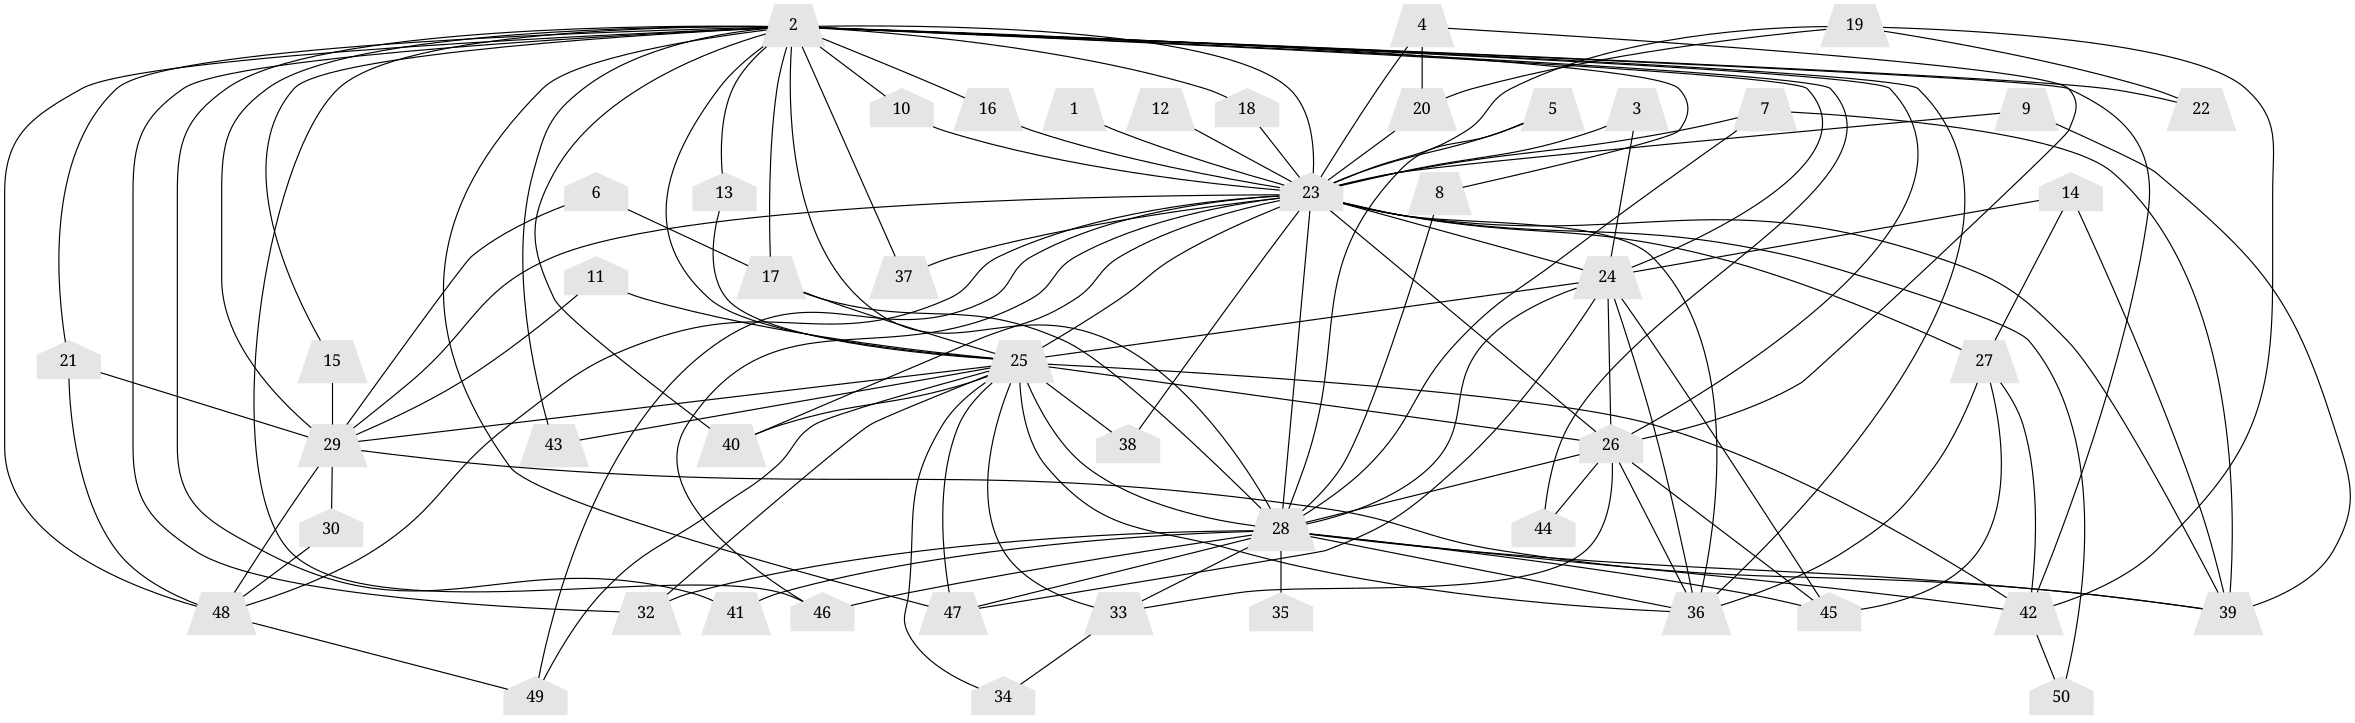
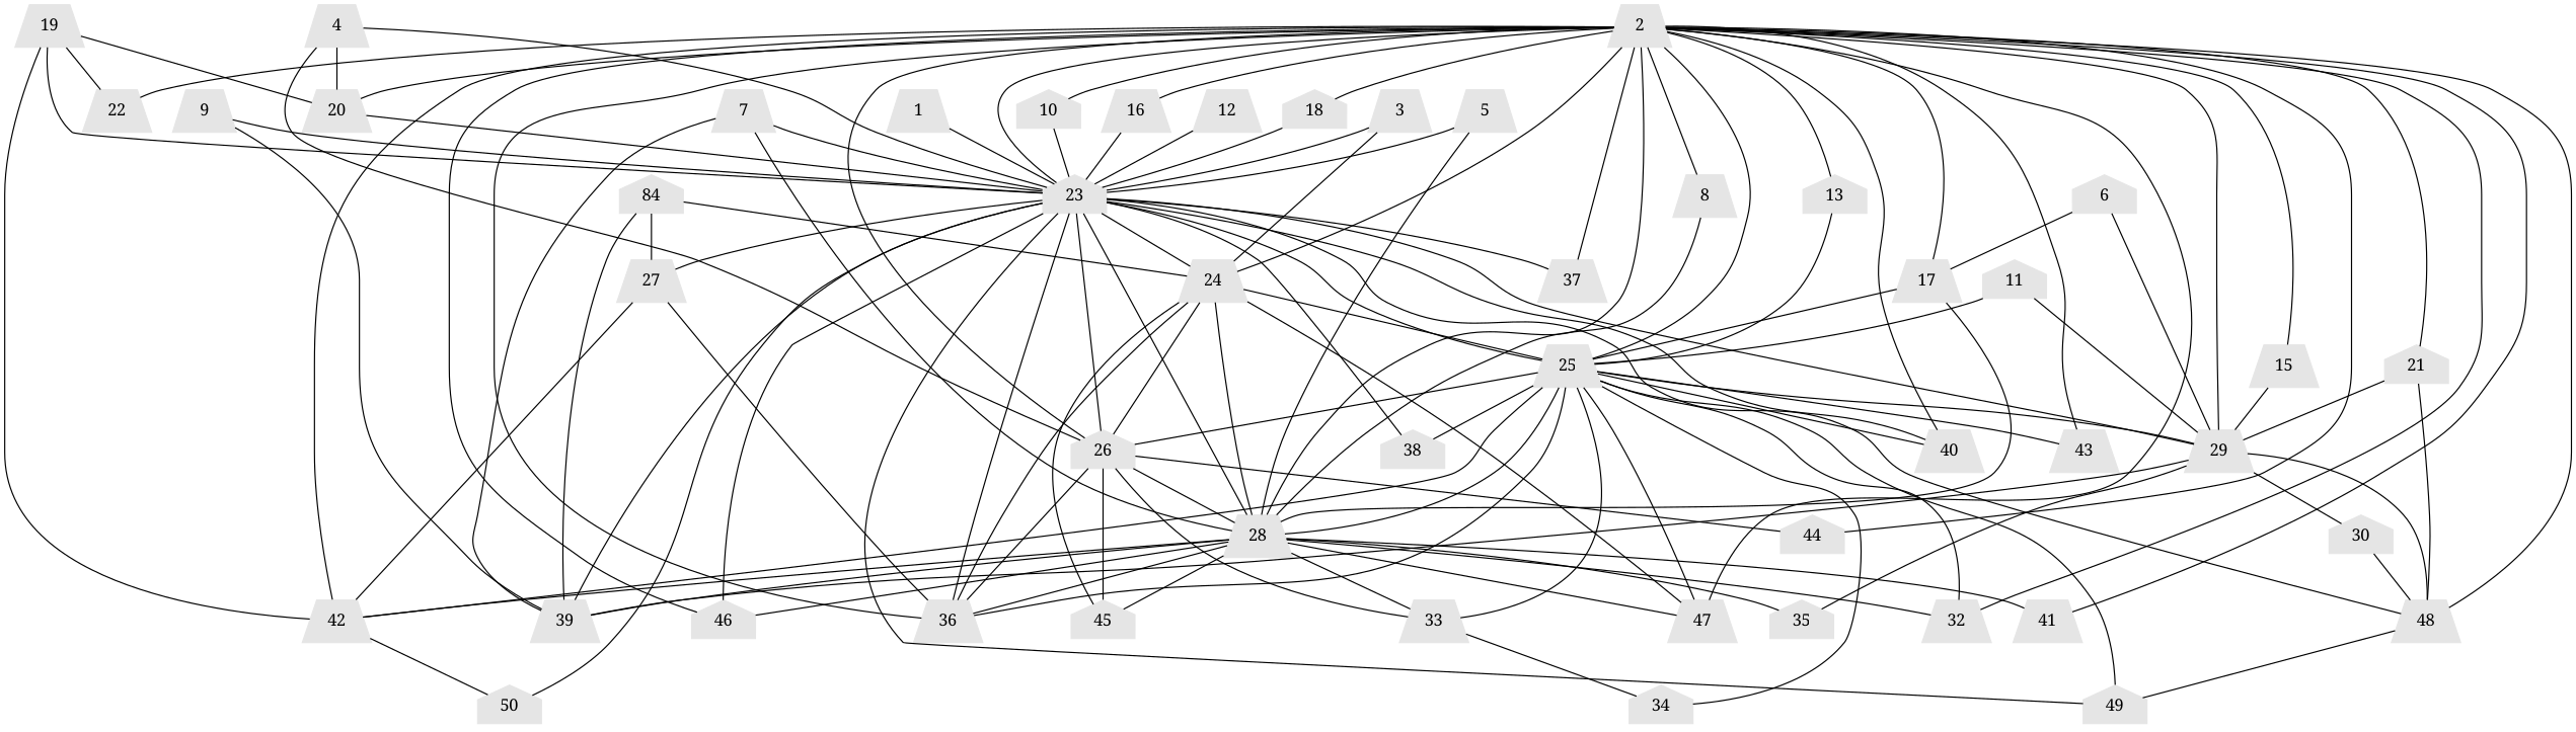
  graph {
    fontname="Noto Serif"
    node [color=gray90 fontname="Noto Serif" shape=trapezium style=filled]
    edge [fontname="Noto Serif" weight=1.0]
    23 [shape=house]
    1
    24
    25
    26 [shape=house]
    28
    29
    36
    37
    40
    46 [shape=house]
    48
    39
    27
    38 [shape=house]
    49 [shape=house]
    50 [shape=house]
    2
    8
    10 [shape=house]
    13 [shape=house]
    15
    16
    17
    18 [shape=house]
    20
    21 [shape=house]
    22
    32
    41
    42
    43
    44 [shape=house]
    47
    45 [shape=house]
    33
    34 [shape=house]
    35 [shape=house]
    30 [shape=house]
    3
    4
    5
    6 [shape=house]
    7
    9
    11 [shape=house]
    12
-   14 [shape=house]
+   14 [shape=house label=84]
    19
    23 -- 24 [weight=2.0]
    23 -- 25 [weight=5.0]
    23 -- 26 [weight=2.0]
    23 -- 28 [weight=2.0]
    23 -- 29
    23 -- 36 [weight=3.0]
    23 -- 37
    23 -- 40
    23 -- 46
    23 -- 48
    23 -- 39
    23 -- 27 [weight=2.0]
    23 -- 38
    23 -- 49
    23 -- 50
    1 -- 23 [weight=2.0]
    24 -- 25 [weight=2.0]
    24 -- 26 [weight=2.0]
    24 -- 28
    24 -- 36
    24 -- 47
    24 -- 45
    25 -- 26 [weight=2.0]
    25 -- 28 [weight=2.0]
    25 -- 29
    25 -- 36 [weight=2.0]
    25 -- 40
    25 -- 38
    25 -- 49
    25 -- 32
    25 -- 42
    25 -- 43 [weight=2.0]
    25 -- 47
    25 -- 33
    25 -- 34
    26 -- 28 [weight=2.0]
    26 -- 36 [weight=2.0]
    26 -- 44
    26 -- 45
    26 -- 33
    28 -- 36 [weight=2.0]
    28 -- 46
    28 -- 39
    28 -- 32
    28 -- 41
    28 -- 42
    28 -- 47
    28 -- 45
    28 -- 33
    28 -- 35
    29 -- 48
    29 -- 39
+   29 -- 35
    29 -- 30
    48 -- 49
    27 -- 36
    27 -- 42
-   27 -- 45
    2 -- 23 [weight=4.0]
    2 -- 24 [weight=3.0]
    2 -- 25 [weight=4.0]
    2 -- 26 [weight=2.0]
    2 -- 28 [weight=3.0]
    2 -- 29
    2 -- 36 [weight=2.0]
    2 -- 37
    2 -- 40
    2 -- 46
    2 -- 48 [weight=2.0]
    2 -- 8
    2 -- 10
    2 -- 13
    2 -- 15
    2 -- 16
    2 -- 17 [weight=2.0]
    2 -- 18
+   2 -- 20
    2 -- 21 [weight=2.0]
    2 -- 22
    2 -- 32
    2 -- 41
    2 -- 42 [weight=2.0]
    2 -- 43
    2 -- 44
    2 -- 47 [weight=2.0]
    8 -- 28
    10 -- 23
    13 -- 25
    15 -- 29
    16 -- 23
    17 -- 25
    17 -- 28
    18 -- 23
    20 -- 23
    21 -- 29 [weight=2.0]
    21 -- 48
    42 -- 50
    33 -- 34
    30 -- 48
    3 -- 23
    3 -- 24
    4 -- 23
    4 -- 26
    4 -- 20
    5 -- 23
    5 -- 28
    6 -- 29
    6 -- 17
    7 -- 23
    7 -- 28
    7 -- 39
    9 -- 23
    9 -- 39
    11 -- 25
    11 -- 29
    12 -- 23 [weight=2.0]
    14 -- 24
    14 -- 39
    14 -- 27
    19 -- 23 [weight=2.0]
    19 -- 20
    19 -- 22
    19 -- 42 [weight=2.0]
  }
